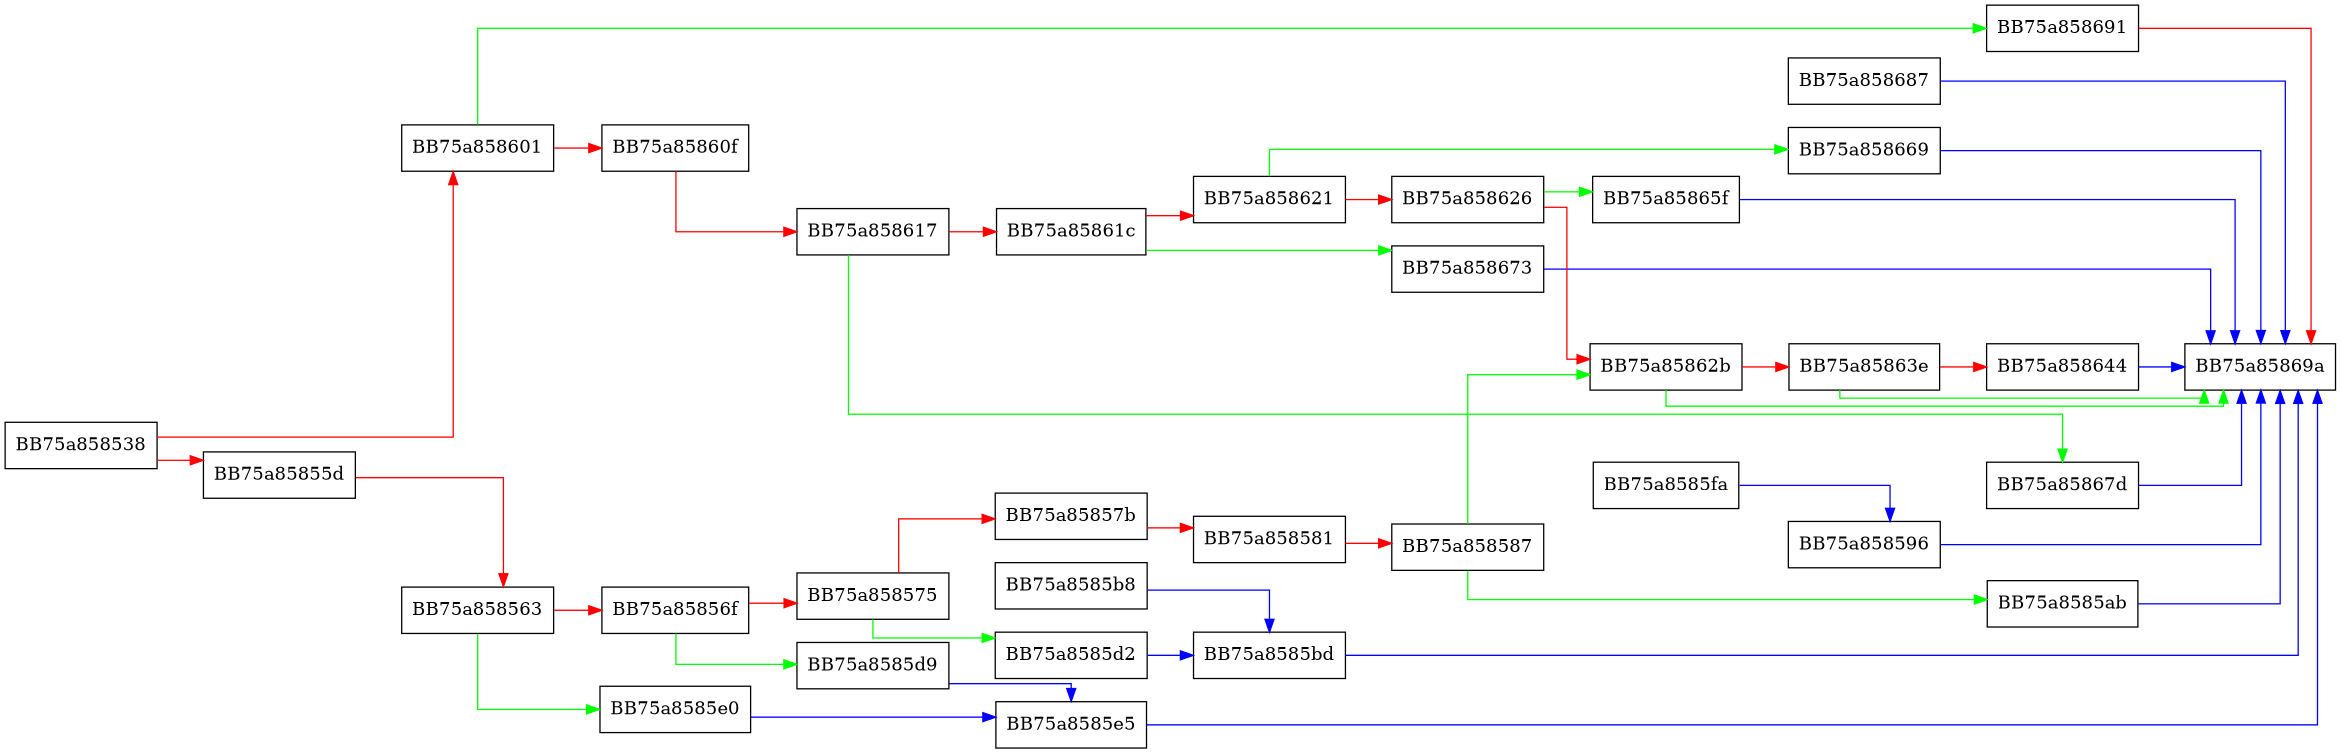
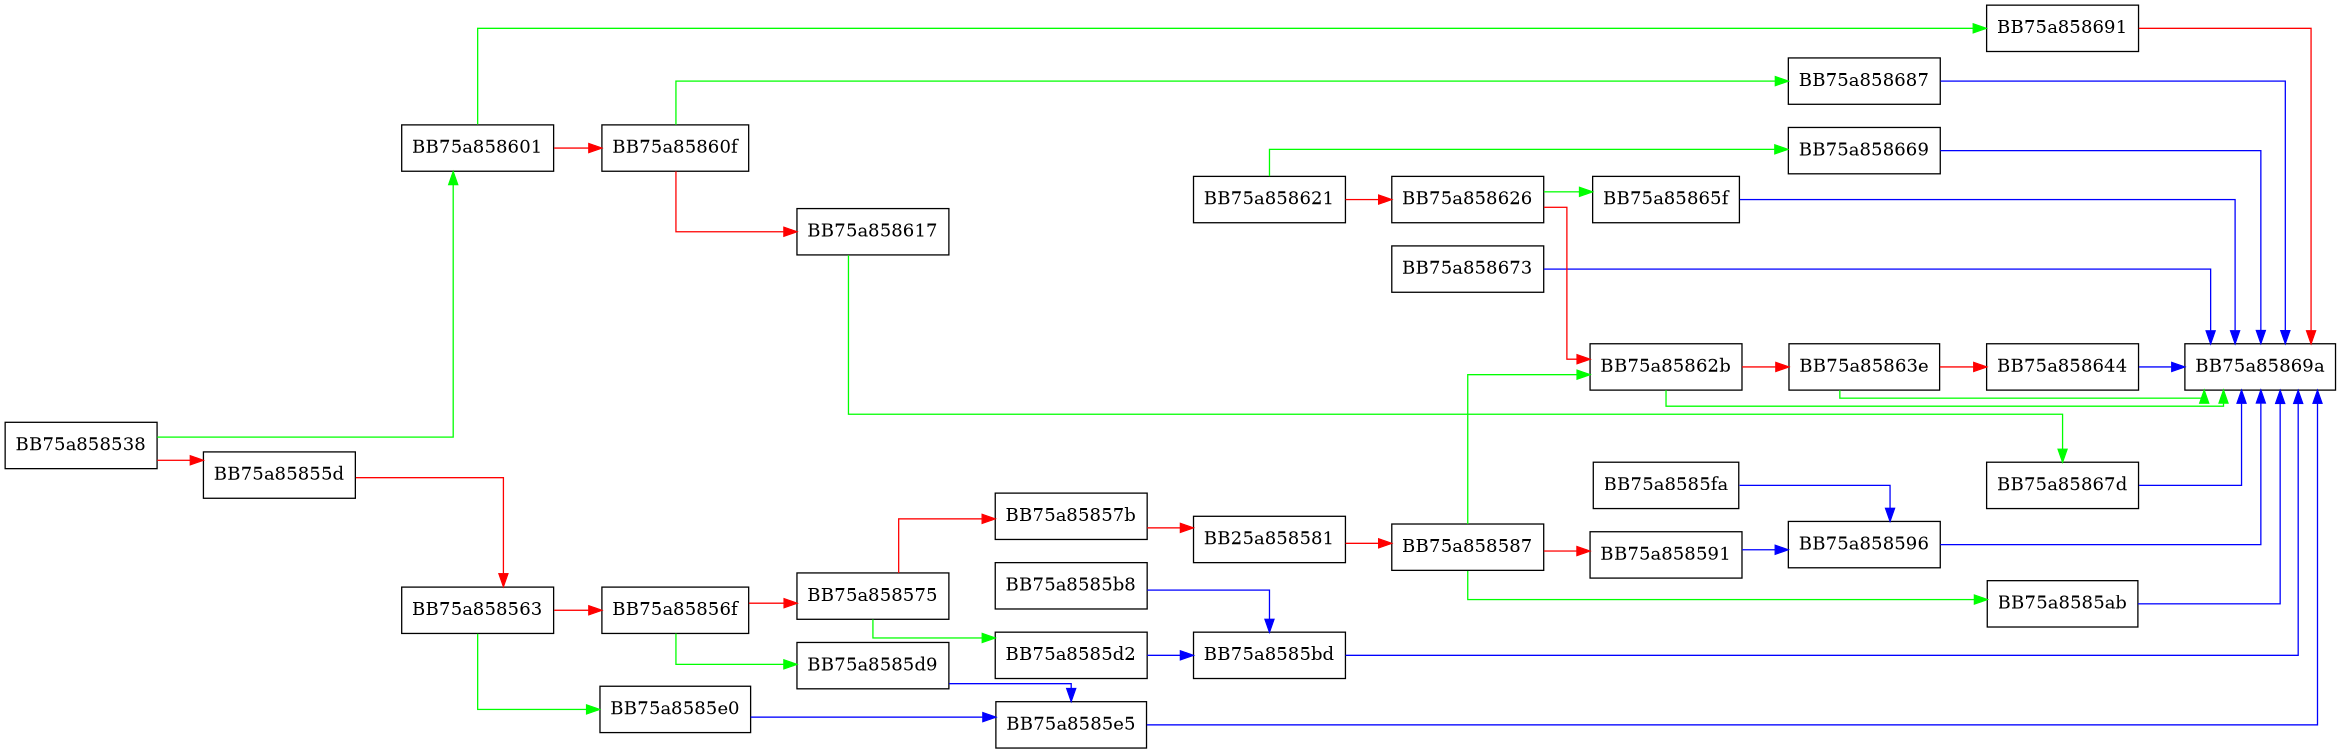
  digraph {
    rankdir=LR
    splines=ortho
    node [shape=box]
    edge [color=red]
    BB75a858538
    BB75a858601
    BB75a85855d
    BB75a858691
    BB75a85860f
    BB75a858563
    BB75a85869a
    BB75a858687
    BB75a858617
    BB75a8585fa
    BB75a858596
    BB75a8585e0
    BB75a85856f
    BB75a8585e5
    BB75a8585d9
    BB75a858575
    BB75a8585d2
    BB75a85857b
    BB75a8585bd
-   BB75a858581
+   BB75a858581 [label=BB25a858581]
    BB75a8585b8
    BB75a858587
    BB75a8585ab
    BB75a85862b
+   BB75a858591
    BB75a85863e
    BB75a858644
    BB75a85867d
-   BB75a85861c
    BB75a858673
    BB75a858621
    BB75a858669
    BB75a858626
    BB75a85865f
-   BB75a858538 -> BB75a858601
+   BB75a858538 -> BB75a858601 [color=green]
    BB75a858538 -> BB75a85855d
    BB75a858601 -> BB75a858691 [color=green]
    BB75a858601 -> BB75a85860f
    BB75a85855d -> BB75a858563
    BB75a858691 -> BB75a85869a
+   BB75a85860f -> BB75a858687 [color=green]
    BB75a85860f -> BB75a858617
    BB75a858563 -> BB75a8585e0 [color=green]
    BB75a858563 -> BB75a85856f
    BB75a858687 -> BB75a85869a [color=blue]
    BB75a858617 -> BB75a85867d [color=green]
-   BB75a858617 -> BB75a85861c
    BB75a8585fa -> BB75a858596 [color=blue]
    BB75a858596 -> BB75a85869a [color=blue]
    BB75a8585e0 -> BB75a8585e5 [color=blue]
    BB75a85856f -> BB75a8585d9 [color=green]
    BB75a85856f -> BB75a858575
    BB75a8585e5 -> BB75a85869a [color=blue]
    BB75a8585d9 -> BB75a8585e5 [color=blue]
    BB75a858575 -> BB75a8585d2 [color=green]
    BB75a858575 -> BB75a85857b
    BB75a8585d2 -> BB75a8585bd [color=blue]
    BB75a85857b -> BB75a858581
    BB75a8585bd -> BB75a85869a [color=blue]
    BB75a858581 -> BB75a858587
    BB75a8585b8 -> BB75a8585bd [color=blue]
    BB75a858587 -> BB75a8585ab [color=green]
    BB75a858587 -> BB75a85862b [color=green]
+   BB75a858587 -> BB75a858591
    BB75a8585ab -> BB75a85869a [color=blue]
    BB75a85862b -> BB75a85869a [color=green]
    BB75a85862b -> BB75a85863e
+   BB75a858591 -> BB75a858596 [color=blue]
    BB75a85863e -> BB75a85869a [color=green]
    BB75a85863e -> BB75a858644
    BB75a858644 -> BB75a85869a [color=blue]
    BB75a85867d -> BB75a85869a [color=blue]
-   BB75a85861c -> BB75a858673 [color=green]
-   BB75a85861c -> BB75a858621
    BB75a858673 -> BB75a85869a [color=blue]
    BB75a858621 -> BB75a858669 [color=green]
    BB75a858621 -> BB75a858626
    BB75a858669 -> BB75a85869a [color=blue]
    BB75a858626 -> BB75a85862b
    BB75a858626 -> BB75a85865f [color=green]
    BB75a85865f -> BB75a85869a [color=blue]
  }
